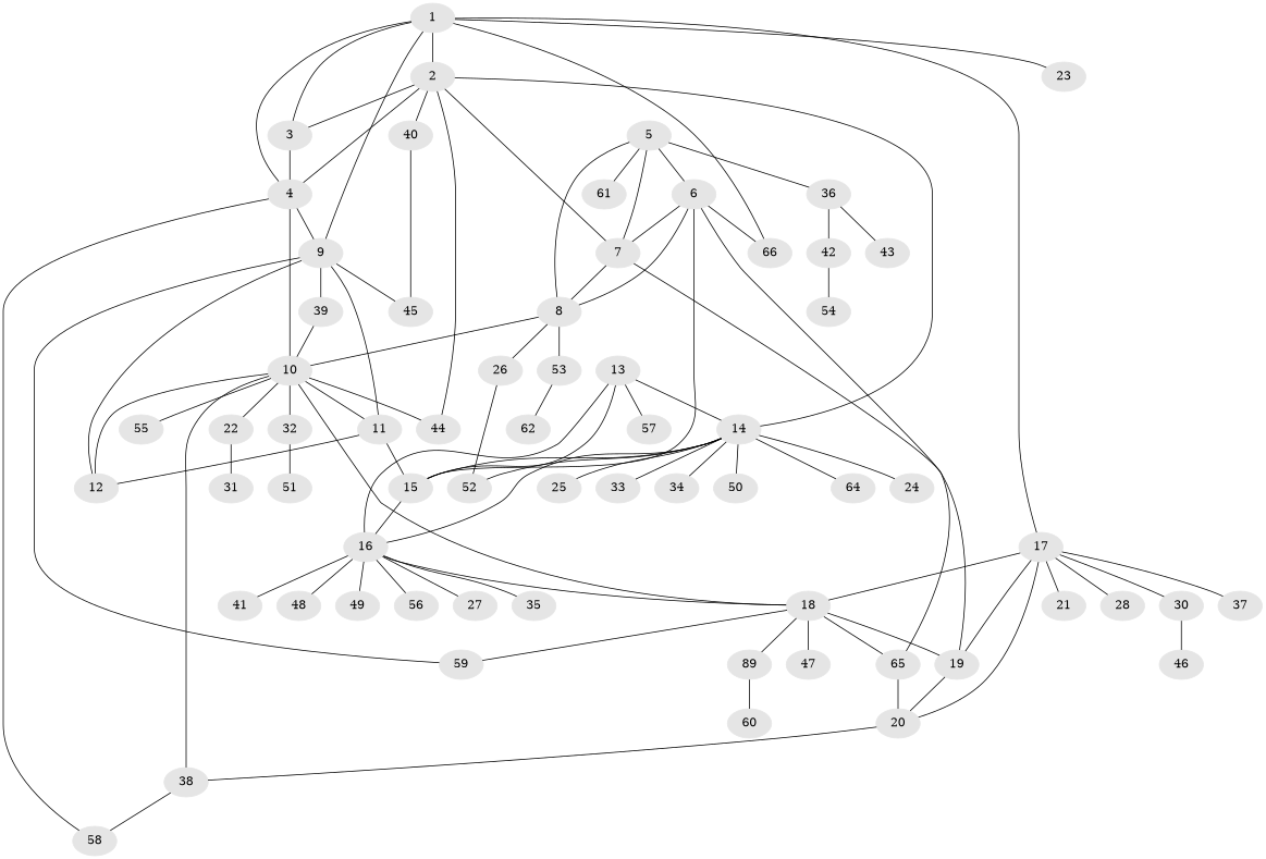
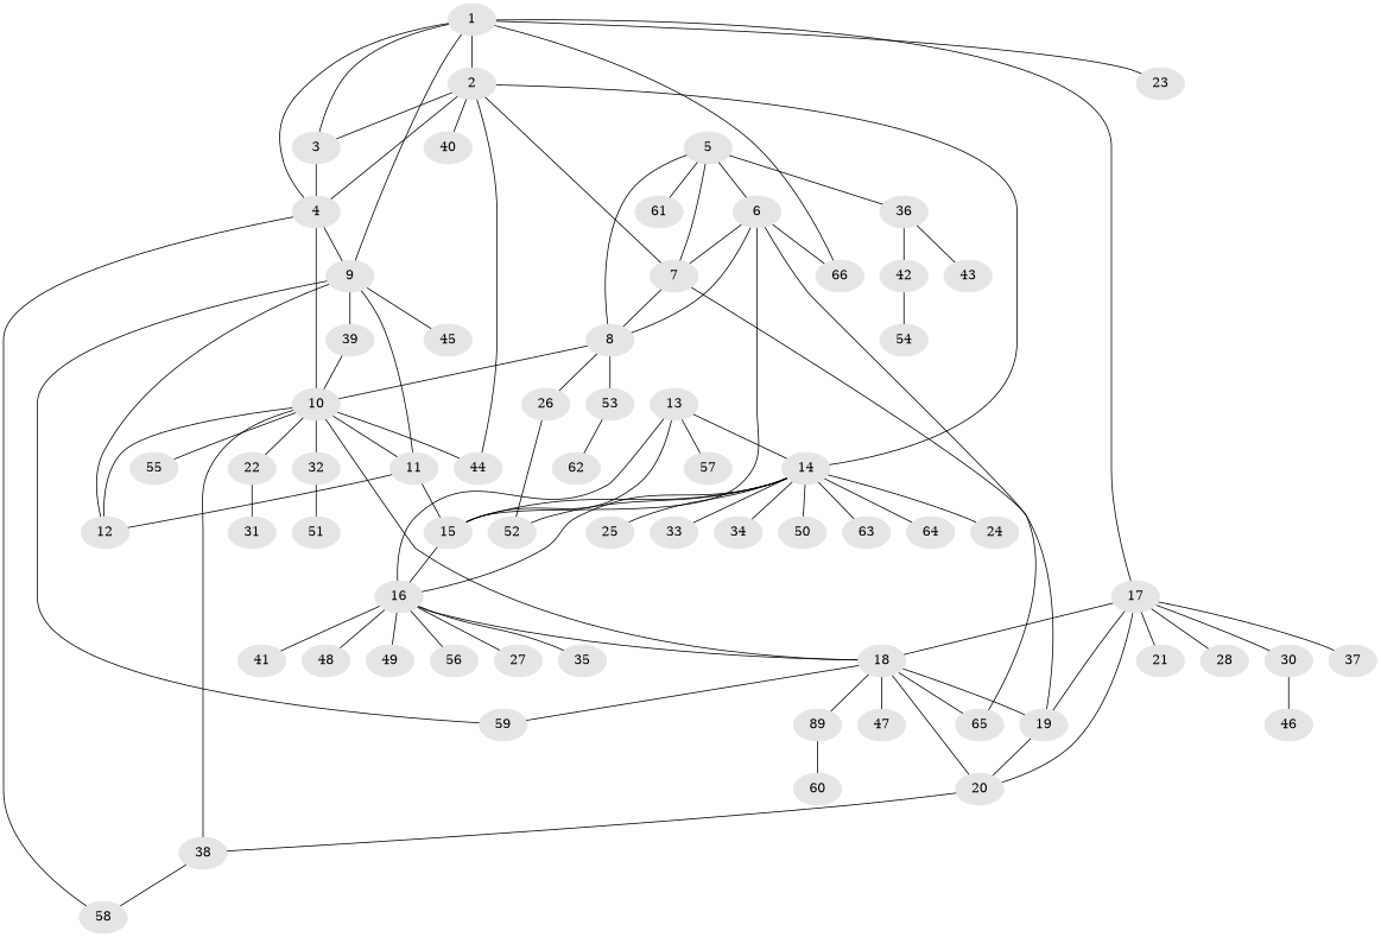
  graph {
    node [color=gray90 style=filled]
    edge [weight=1.0]
    1
    2
    3
    4
    9
    17
    23
    66
    7
    14
    40
    44
    10
    58
    11
    12
    39
    45
    59
    19
    18
    20
    21
    28
    30
    37
    8
    15
    16
    24
    25
    33
    34
    50
    52
+   63
    64
    22
    32
    38
    55
    5
    6
    36
    61
    65
    26
    53
    42
    43
    62
    n52 [label=89]
    47
    31
    51
    13
    57
    27
    35
    41
    48
    49
    56
    46
    60
    54
    1 -- 2
    1 -- 3
    1 -- 4
    1 -- 9
    1 -- 17
    1 -- 23
    1 -- 66
    2 -- 3
    2 -- 4
    2 -- 7
    2 -- 14
    2 -- 40
    2 -- 44
    3 -- 4 [weight=6.0]
    4 -- 9
    4 -- 10
    4 -- 58
    9 -- 11
    9 -- 12
    9 -- 39
    9 -- 45
    9 -- 59
    17 -- 19
    17 -- 18
    17 -- 20
    17 -- 21
    17 -- 28
    17 -- 30
    17 -- 37
    7 -- 19
    7 -- 8
    14 -- 15
    14 -- 16
    14 -- 24
    14 -- 25
    14 -- 33
    14 -- 34
    14 -- 50
    14 -- 52
+   14 -- 63
    14 -- 64
-   40 -- 45
    10 -- 44
    10 -- 11
    10 -- 12
    10 -- 18
    10 -- 22
    10 -- 32
    10 -- 38
    10 -- 55
    11 -- 12
    11 -- 15
    39 -- 10
    19 -- 20
    18 -- 59
    18 -- 19
-   65 -- 20
+   18 -- 20
    18 -- 65
    18 -- n52
    18 -- 47
    20 -- 38
    30 -- 46
    8 -- 10
    8 -- 26
    8 -- 53
    15 -- 16
    16 -- 18
    16 -- 27
    16 -- 35
    16 -- 41
    16 -- 48
    16 -- 49
    16 -- 56
    22 -- 31
    32 -- 51
    38 -- 58
    5 -- 7
    5 -- 8
    5 -- 6
    5 -- 36
    5 -- 61
    6 -- 66
    6 -- 7
    6 -- 8
    6 -- 15
    6 -- 65
    36 -- 42
    36 -- 43
    26 -- 52
    53 -- 62
    42 -- 54
    n52 -- 60
    13 -- 14
    13 -- 15
    13 -- 16
    13 -- 57
  }
